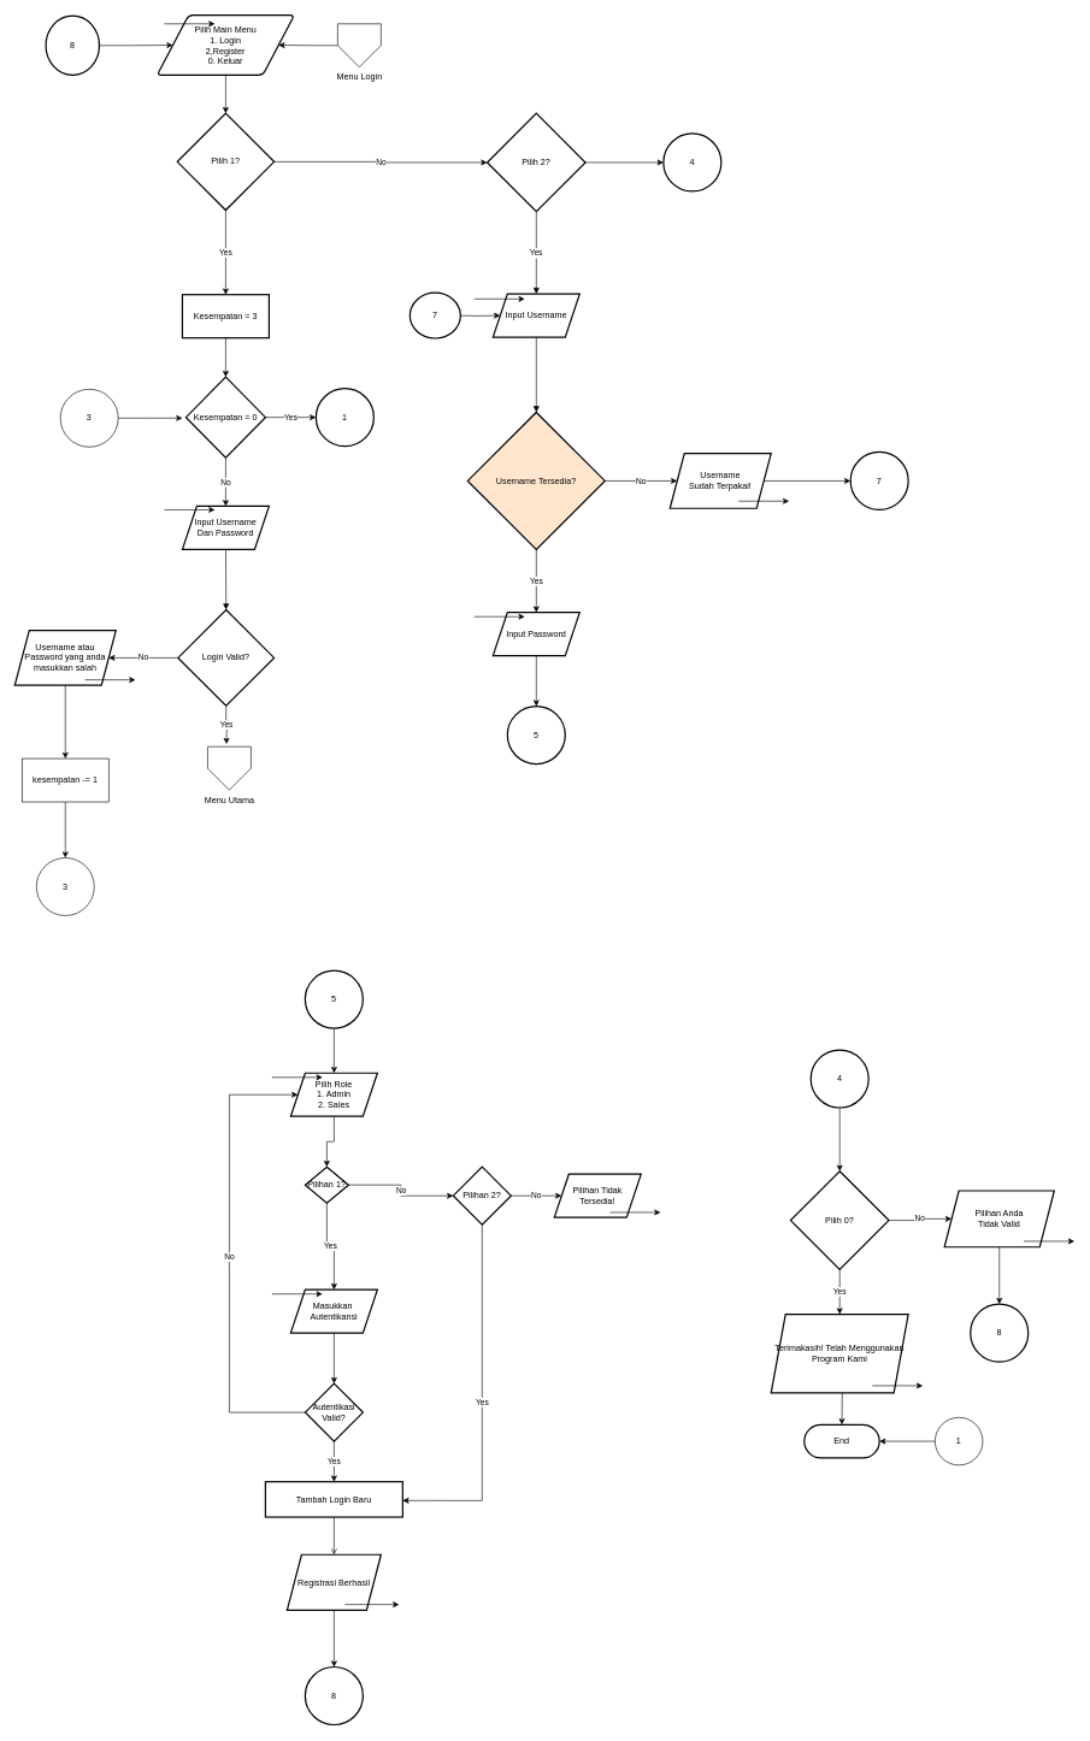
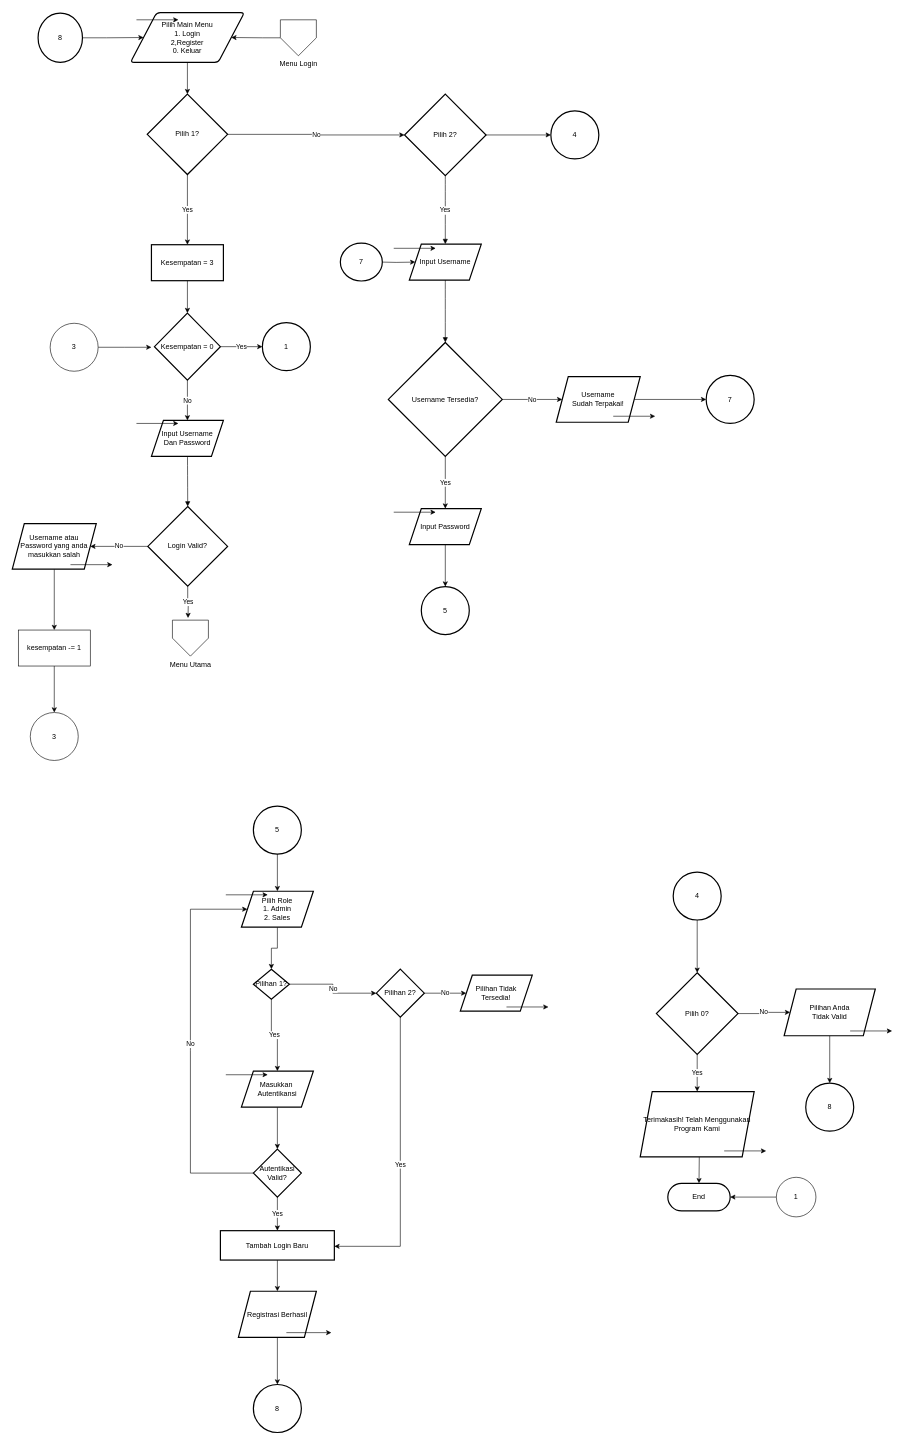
  <mxCell id="0" />
  <mxCell id="1" parent="0" />
  <mxCell id="2" value="No" style="edgeStyle=orthogonalEdgeStyle;rounded=0;orthogonalLoop=1;jettySize=auto;html=1;" edge="1" parent="1" source="4" target="6"><mxGeometry relative="1" as="geometry" /></mxCell>
  <mxCell id="3" value="Yes" style="edgeStyle=orthogonalEdgeStyle;rounded=0;orthogonalLoop=1;jettySize=auto;html=1;" edge="1" parent="1" source="4" target="64"><mxGeometry relative="1" as="geometry" /></mxCell>
  <mxCell id="4" value="Pilih 1?" style="rhombus;strokeWidth=2;whiteSpace=wrap;" vertex="1" parent="1"><mxGeometry x="245" y="156" width="134" height="134" as="geometry" /></mxCell>
  <mxCell id="5" value="" style="edgeStyle=orthogonalEdgeStyle;rounded=0;orthogonalLoop=1;jettySize=auto;html=1;" edge="1" parent="1" source="6" target="87"><mxGeometry relative="1" as="geometry" /></mxCell>
  <mxCell id="6" value="Pilih 2?" style="rhombus;strokeWidth=2;whiteSpace=wrap;" vertex="1" parent="1"><mxGeometry x="674" y="156" width="136" height="136" as="geometry" /></mxCell>
  <mxCell id="7" value="Yes" style="edgeStyle=orthogonalEdgeStyle;rounded=0;orthogonalLoop=1;jettySize=auto;html=1;" edge="1" parent="1" source="9"><mxGeometry relative="1" as="geometry"><mxPoint x="313" y="1029.5" as="targetPoint" /></mxGeometry></mxCell>
  <mxCell id="8" value="No" style="edgeStyle=orthogonalEdgeStyle;rounded=0;orthogonalLoop=1;jettySize=auto;html=1;" edge="1" parent="1" source="9" target="42"><mxGeometry relative="1" as="geometry" /></mxCell>
  <mxCell id="9" value="Login Valid?" style="rhombus;strokeWidth=2;whiteSpace=wrap;" vertex="1" parent="1"><mxGeometry x="246" y="843.5" width="133" height="133" as="geometry" /></mxCell>
  <mxCell id="10" value="" style="edgeStyle=orthogonalEdgeStyle;rounded=0;orthogonalLoop=1;jettySize=auto;html=1;" edge="1" parent="1" target="11"><mxGeometry relative="1" as="geometry"><mxPoint x="1165" y="1884" as="sourcePoint" /></mxGeometry></mxCell>
  <mxCell id="11" value="End" style="rounded=1;whiteSpace=wrap;arcSize=50;strokeWidth=2;" vertex="1" parent="1"><mxGeometry x="1113" y="1972" width="104" height="46" as="geometry" /></mxCell>
  <mxCell id="12" value="No" style="edgeStyle=orthogonalEdgeStyle;rounded=0;orthogonalLoop=1;jettySize=auto;html=1;" edge="1" parent="1" source="14"><mxGeometry relative="1" as="geometry"><mxPoint x="937" y="665" as="targetPoint" /></mxGeometry></mxCell>
  <mxCell id="13" value="Yes" style="edgeStyle=orthogonalEdgeStyle;rounded=0;orthogonalLoop=1;jettySize=auto;html=1;" edge="1" parent="1" source="14" target="21"><mxGeometry relative="1" as="geometry" /></mxCell>
- <mxCell id="14" value="Username Tersedia?" style="rhombus;strokeWidth=2;whiteSpace=wrap;fillColor=#ffe6cc;" vertex="1" parent="1"><mxGeometry x="647" y="570" width="190" height="190" as="geometry" /></mxCell>
- <mxCell id="15" value="" style="edgeStyle=orthogonalEdgeStyle;rounded=0;orthogonalLoop=1;jettySize=auto;html=1;endArrow=open;" edge="1" parent="1" source="16" target="45"><mxGeometry relative="1" as="geometry" /></mxCell>
+ <mxCell id="14" value="Username Tersedia?" style="rhombus;strokeWidth=2;whiteSpace=wrap;" vertex="1" parent="1"><mxGeometry x="647" y="570" width="190" height="190" as="geometry" /></mxCell>
+ <mxCell id="15" value="" style="edgeStyle=orthogonalEdgeStyle;rounded=0;orthogonalLoop=1;jettySize=auto;html=1;" edge="1" parent="1" source="16" target="45"><mxGeometry relative="1" as="geometry" /></mxCell>
  <mxCell id="16" value="Tambah Login Baru" style="whiteSpace=wrap;strokeWidth=2;" vertex="1" parent="1"><mxGeometry x="367" y="2051" width="190" height="49" as="geometry" /></mxCell>
  <mxCell id="17" value="" style="curved=1;startArrow=none;endArrow=block;exitX=0.5;exitY=1;entryX=0.5;entryY=0;rounded=0;" edge="1" parent="1" target="9"><mxGeometry relative="1" as="geometry"><Array as="points" /><mxPoint x="312" y="736.5" as="sourcePoint" /></mxGeometry></mxCell>
  <mxCell id="18" value="Yes" style="curved=1;startArrow=none;endArrow=block;exitX=0.5;exitY=1;entryX=0.5;entryY=0;rounded=0;" edge="1" parent="1" source="6"><mxGeometry relative="1" as="geometry"><Array as="points" /><mxPoint x="742" y="406" as="targetPoint" /></mxGeometry></mxCell>
  <mxCell id="19" value="" style="curved=1;startArrow=none;endArrow=block;exitX=0.5;exitY=1;entryX=0.5;entryY=0;rounded=0;" edge="1" parent="1" target="14"><mxGeometry relative="1" as="geometry"><Array as="points" /><mxPoint x="742" y="455" as="sourcePoint" /></mxGeometry></mxCell>
  <mxCell id="20" value="" style="edgeStyle=orthogonalEdgeStyle;rounded=0;orthogonalLoop=1;jettySize=auto;html=1;" edge="1" parent="1" source="21" target="88"><mxGeometry relative="1" as="geometry" /></mxCell>
  <mxCell id="21" value="Input Password" style="shape=parallelogram;perimeter=parallelogramPerimeter;whiteSpace=wrap;html=1;fixedSize=1;strokeWidth=2;" vertex="1" parent="1"><mxGeometry x="682" y="847" width="120" height="60" as="geometry" /></mxCell>
  <mxCell id="22" value="Input Username" style="shape=parallelogram;perimeter=parallelogramPerimeter;whiteSpace=wrap;html=1;fixedSize=1;strokeWidth=2;" vertex="1" parent="1"><mxGeometry x="682" y="406" width="120" height="60" as="geometry" /></mxCell>
  <mxCell id="23" value="No" style="edgeStyle=orthogonalEdgeStyle;rounded=0;orthogonalLoop=1;jettySize=auto;html=1;" edge="1" parent="1" source="25" target="27"><mxGeometry relative="1" as="geometry" /></mxCell>
  <mxCell id="24" value="Yes" style="edgeStyle=orthogonalEdgeStyle;rounded=0;orthogonalLoop=1;jettySize=auto;html=1;" edge="1" parent="1" source="25" target="28"><mxGeometry relative="1" as="geometry" /></mxCell>
  <mxCell id="25" value="Pilih 0?" style="rhombus;strokeWidth=2;whiteSpace=wrap;" vertex="1" parent="1"><mxGeometry x="1094" y="1621" width="136" height="136" as="geometry" /></mxCell>
  <mxCell id="26" value="" style="edgeStyle=orthogonalEdgeStyle;rounded=0;orthogonalLoop=1;jettySize=auto;html=1;" edge="1" parent="1" source="27" target="82"><mxGeometry relative="1" as="geometry" /></mxCell>
  <mxCell id="27" value="     Pilihan Anda&lt;div&gt;Tidak Valid&lt;/div&gt;" style="shape=parallelogram;perimeter=parallelogramPerimeter;whiteSpace=wrap;html=1;fixedSize=1;strokeWidth=2;" vertex="1" parent="1"><mxGeometry x="1307" y="1648" width="152" height="78" as="geometry" /></mxCell>
  <mxCell id="28" value="    Terimakasih! Telah Menggunakan Program Kami" style="shape=parallelogram;perimeter=parallelogramPerimeter;whiteSpace=wrap;html=1;fixedSize=1;strokeWidth=2;" vertex="1" parent="1"><mxGeometry x="1067" y="1819" width="190" height="109" as="geometry" /></mxCell>
  <mxCell id="29" value="Input Username&lt;br&gt;Dan Password" style="shape=parallelogram;perimeter=parallelogramPerimeter;whiteSpace=wrap;html=1;fixedSize=1;strokeWidth=2;" vertex="1" parent="1"><mxGeometry x="252" y="700" width="120" height="60" as="geometry" /></mxCell>
  <mxCell id="30" value="" style="edgeStyle=orthogonalEdgeStyle;rounded=0;orthogonalLoop=1;jettySize=auto;html=1;" edge="1" parent="1" source="31" target="65"><mxGeometry relative="1" as="geometry" /></mxCell>
  <mxCell id="31" value="     Username&lt;div&gt;Sudah Terpakai!&lt;/div&gt;" style="shape=parallelogram;perimeter=parallelogramPerimeter;whiteSpace=wrap;html=1;fixedSize=1;strokeWidth=2;" vertex="1" parent="1"><mxGeometry x="927" y="627" width="140" height="76" as="geometry" /></mxCell>
  <mxCell id="32" value="" style="edgeStyle=orthogonalEdgeStyle;rounded=0;orthogonalLoop=1;jettySize=auto;html=1;" edge="1" parent="1" source="33" target="4"><mxGeometry relative="1" as="geometry" /></mxCell>
  <mxCell id="33" value="Pilih Main Menu&lt;br&gt;1. Login&lt;br&gt;2,Register&lt;br&gt;0. Keluar" style="shape=parallelogram;html=1;strokeWidth=2;perimeter=parallelogramPerimeter;whiteSpace=wrap;rounded=1;arcSize=12;size=0.23;" vertex="1" parent="1"><mxGeometry x="217" y="20" width="190" height="83" as="geometry" /></mxCell>
  <mxCell id="34" value="" style="endArrow=classic;html=1;rounded=0;" edge="1" parent="1"><mxGeometry width="50" height="50" relative="1" as="geometry"><mxPoint x="227" y="32" as="sourcePoint" /><mxPoint x="297" y="32" as="targetPoint" /></mxGeometry></mxCell>
  <mxCell id="35" value="" style="endArrow=classic;html=1;rounded=0;" edge="1" parent="1"><mxGeometry width="50" height="50" relative="1" as="geometry"><mxPoint x="227" y="705" as="sourcePoint" /><mxPoint x="297" y="705" as="targetPoint" /></mxGeometry></mxCell>
  <mxCell id="36" value="" style="endArrow=classic;html=1;rounded=0;" edge="1" parent="1"><mxGeometry width="50" height="50" relative="1" as="geometry"><mxPoint x="656" y="413" as="sourcePoint" /><mxPoint x="726" y="413" as="targetPoint" /></mxGeometry></mxCell>
  <mxCell id="37" value="" style="endArrow=classic;html=1;rounded=0;" edge="1" parent="1"><mxGeometry width="50" height="50" relative="1" as="geometry"><mxPoint x="1207" y="1918" as="sourcePoint" /><mxPoint x="1277" y="1918" as="targetPoint" /></mxGeometry></mxCell>
  <mxCell id="38" value="" style="endArrow=classic;html=1;rounded=0;" edge="1" parent="1"><mxGeometry width="50" height="50" relative="1" as="geometry"><mxPoint x="656" y="853" as="sourcePoint" /><mxPoint x="726" y="853" as="targetPoint" /></mxGeometry></mxCell>
  <mxCell id="39" value="" style="endArrow=classic;html=1;rounded=0;" edge="1" parent="1"><mxGeometry width="50" height="50" relative="1" as="geometry"><mxPoint x="1022" y="693" as="sourcePoint" /><mxPoint x="1092" y="693" as="targetPoint" /></mxGeometry></mxCell>
  <mxCell id="40" value="" style="endArrow=classic;html=1;rounded=0;" edge="1" parent="1"><mxGeometry width="50" height="50" relative="1" as="geometry"><mxPoint x="1417" y="1718" as="sourcePoint" /><mxPoint x="1487" y="1718" as="targetPoint" /></mxGeometry></mxCell>
  <mxCell id="41" value="" style="edgeStyle=orthogonalEdgeStyle;rounded=0;orthogonalLoop=1;jettySize=auto;html=1;" edge="1" parent="1" source="42" target="62"><mxGeometry relative="1" as="geometry" /></mxCell>
  <mxCell id="42" value="     Username atau Password yang anda masukkan salah" style="shape=parallelogram;perimeter=parallelogramPerimeter;whiteSpace=wrap;html=1;fixedSize=1;strokeWidth=2;" vertex="1" parent="1"><mxGeometry x="20" y="872" width="140" height="76" as="geometry" /></mxCell>
  <mxCell id="43" value="" style="endArrow=classic;html=1;rounded=0;" edge="1" parent="1"><mxGeometry width="50" height="50" relative="1" as="geometry"><mxPoint x="117" y="940.5" as="sourcePoint" /><mxPoint x="187" y="940.5" as="targetPoint" /></mxGeometry></mxCell>
  <mxCell id="44" value="" style="edgeStyle=orthogonalEdgeStyle;rounded=0;orthogonalLoop=1;jettySize=auto;html=1;" edge="1" parent="1" source="45" target="76"><mxGeometry relative="1" as="geometry" /></mxCell>
  <mxCell id="45" value="     Registrasi Berhasil" style="shape=parallelogram;perimeter=parallelogramPerimeter;whiteSpace=wrap;html=1;fixedSize=1;strokeWidth=2;" vertex="1" parent="1"><mxGeometry x="397" y="2152" width="130" height="77" as="geometry" /></mxCell>
  <mxCell id="46" value="" style="edgeStyle=orthogonalEdgeStyle;rounded=0;orthogonalLoop=1;jettySize=auto;html=1;" edge="1" parent="1" source="47" target="50"><mxGeometry relative="1" as="geometry" /></mxCell>
  <mxCell id="47" value="Pilih Role&lt;div&gt;1. Admin&lt;/div&gt;&lt;div&gt;2. Sales&lt;/div&gt;" style="shape=parallelogram;perimeter=parallelogramPerimeter;whiteSpace=wrap;html=1;fixedSize=1;strokeWidth=2;" vertex="1" parent="1"><mxGeometry x="402" y="1485" width="120" height="60" as="geometry" /></mxCell>
  <mxCell id="48" value="Yes" style="edgeStyle=orthogonalEdgeStyle;rounded=0;orthogonalLoop=1;jettySize=auto;html=1;" edge="1" parent="1" source="50" target="52"><mxGeometry relative="1" as="geometry" /></mxCell>
  <mxCell id="49" value="No" style="edgeStyle=orthogonalEdgeStyle;rounded=0;orthogonalLoop=1;jettySize=auto;html=1;" edge="1" parent="1" source="50" target="55"><mxGeometry relative="1" as="geometry" /></mxCell>
  <mxCell id="50" value="Pilihan 1?" style="rhombus;whiteSpace=wrap;html=1;strokeWidth=2;" vertex="1" parent="1"><mxGeometry x="422" y="1615" width="60" height="50" as="geometry" /></mxCell>
  <mxCell id="51" value="" style="edgeStyle=orthogonalEdgeStyle;rounded=0;orthogonalLoop=1;jettySize=auto;html=1;" edge="1" parent="1" source="52" target="59"><mxGeometry relative="1" as="geometry" /></mxCell>
  <mxCell id="52" value="Masukkan&amp;nbsp;&lt;div&gt;Autentikansi&lt;/div&gt;" style="shape=parallelogram;perimeter=parallelogramPerimeter;whiteSpace=wrap;html=1;fixedSize=1;strokeWidth=2;" vertex="1" parent="1"><mxGeometry x="402" y="1785" width="120" height="60" as="geometry" /></mxCell>
  <mxCell id="53" value="No" style="edgeStyle=orthogonalEdgeStyle;rounded=0;orthogonalLoop=1;jettySize=auto;html=1;" edge="1" parent="1" source="55" target="56"><mxGeometry relative="1" as="geometry" /></mxCell>
  <mxCell id="54" value="Yes" style="edgeStyle=orthogonalEdgeStyle;rounded=0;orthogonalLoop=1;jettySize=auto;html=1;exitX=0.5;exitY=1;exitDx=0;exitDy=0;" edge="1" parent="1" source="55"><mxGeometry relative="1" as="geometry"><Array as="points"><mxPoint x="667" y="2077" /></Array><mxPoint x="777.077" y="1711.003" as="sourcePoint" /><mxPoint x="557" y="2077.08" as="targetPoint" /></mxGeometry></mxCell>
  <mxCell id="55" value="Pilihan 2?" style="rhombus;whiteSpace=wrap;html=1;strokeWidth=2;" vertex="1" parent="1"><mxGeometry x="627" y="1615" width="80" height="80" as="geometry" /></mxCell>
  <mxCell id="56" value="Pilihan Tidak Tersedia!" style="shape=parallelogram;perimeter=parallelogramPerimeter;whiteSpace=wrap;html=1;fixedSize=1;strokeWidth=2;" vertex="1" parent="1"><mxGeometry x="767" y="1625" width="120" height="60" as="geometry" /></mxCell>
  <mxCell id="57" value="" style="endArrow=classic;html=1;rounded=0;" edge="1" parent="1"><mxGeometry width="50" height="50" relative="1" as="geometry"><mxPoint x="376" y="1791" as="sourcePoint" /><mxPoint x="446" y="1791" as="targetPoint" /></mxGeometry></mxCell>
  <mxCell id="58" value="Yes" style="edgeStyle=orthogonalEdgeStyle;rounded=0;orthogonalLoop=1;jettySize=auto;html=1;" edge="1" parent="1" source="59" target="16"><mxGeometry relative="1" as="geometry" /></mxCell>
  <mxCell id="59" value="Autentikasi Valid?" style="rhombus;whiteSpace=wrap;html=1;strokeWidth=2;" vertex="1" parent="1"><mxGeometry x="422" y="1915" width="80" height="80" as="geometry" /></mxCell>
  <mxCell id="60" value="No" style="endArrow=classic;html=1;rounded=0;exitX=0;exitY=0.5;exitDx=0;exitDy=0;entryX=0;entryY=0.5;entryDx=0;entryDy=0;" edge="1" parent="1" source="59" target="47"><mxGeometry width="50" height="50" relative="1" as="geometry"><mxPoint x="344" y="1941" as="sourcePoint" /><mxPoint x="337" y="1531" as="targetPoint" /><Array as="points"><mxPoint x="317" y="1955" /><mxPoint x="317" y="1751" /><mxPoint x="317" y="1515" /></Array></mxGeometry></mxCell>
  <mxCell id="61" value="" style="edgeStyle=orthogonalEdgeStyle;rounded=0;orthogonalLoop=1;jettySize=auto;html=1;" edge="1" parent="1" source="62" target="72"><mxGeometry relative="1" as="geometry" /></mxCell>
  <mxCell id="62" value="kesempatan -= 1" style="rounded=0;whiteSpace=wrap;html=1;" vertex="1" parent="1"><mxGeometry x="30" y="1049.5" width="120" height="60" as="geometry" /></mxCell>
  <mxCell id="63" value="" style="edgeStyle=orthogonalEdgeStyle;rounded=0;orthogonalLoop=1;jettySize=auto;html=1;" edge="1" parent="1" source="64" target="68"><mxGeometry relative="1" as="geometry" /></mxCell>
  <mxCell id="64" value="Kesempatan = 3" style="whiteSpace=wrap;html=1;strokeWidth=2;" vertex="1" parent="1"><mxGeometry x="252" y="407" width="120" height="60" as="geometry" /></mxCell>
  <mxCell id="65" value="7" style="ellipse;whiteSpace=wrap;html=1;strokeWidth=2;" vertex="1" parent="1"><mxGeometry x="1177" y="625" width="80" height="80" as="geometry" /></mxCell>
  <mxCell id="66" value="No" style="edgeStyle=orthogonalEdgeStyle;rounded=0;orthogonalLoop=1;jettySize=auto;html=1;" edge="1" parent="1" source="68" target="29"><mxGeometry relative="1" as="geometry" /></mxCell>
  <mxCell id="67" value="Yes" style="edgeStyle=orthogonalEdgeStyle;rounded=0;orthogonalLoop=1;jettySize=auto;html=1;" edge="1" parent="1" source="68" target="69"><mxGeometry relative="1" as="geometry" /></mxCell>
  <mxCell id="68" value="Kesempatan = 0" style="rhombus;whiteSpace=wrap;html=1;strokeWidth=2;" vertex="1" parent="1"><mxGeometry x="257" y="521" width="110" height="112" as="geometry" /></mxCell>
  <mxCell id="69" value="1" style="ellipse;whiteSpace=wrap;html=1;strokeWidth=2;" vertex="1" parent="1"><mxGeometry x="437" y="537" width="80" height="80" as="geometry" /></mxCell>
  <mxCell id="70" value="" style="edgeStyle=orthogonalEdgeStyle;rounded=0;orthogonalLoop=1;jettySize=auto;html=1;" edge="1" parent="1" source="71" target="11"><mxGeometry relative="1" as="geometry" /></mxCell>
  <mxCell id="71" value="1" style="ellipse;whiteSpace=wrap;html=1;aspect=fixed;" vertex="1" parent="1"><mxGeometry x="1294" y="1962" width="66" height="66" as="geometry" /></mxCell>
  <mxCell id="72" value="3" style="ellipse;whiteSpace=wrap;html=1;rounded=0;" vertex="1" parent="1"><mxGeometry x="50" y="1187" width="80" height="80" as="geometry" /></mxCell>
  <mxCell id="73" value="Menu Utama" style="verticalLabelPosition=bottom;verticalAlign=top;html=1;shape=offPageConnector;rounded=0;size=0.5;" vertex="1" parent="1"><mxGeometry x="287" y="1033" width="60" height="60" as="geometry" /></mxCell>
  <mxCell id="74" value="" style="edgeStyle=orthogonalEdgeStyle;rounded=0;orthogonalLoop=1;jettySize=auto;html=1;" edge="1" parent="1" source="75"><mxGeometry relative="1" as="geometry"><mxPoint x="252" y="578" as="targetPoint" /></mxGeometry></mxCell>
  <mxCell id="75" value="3" style="ellipse;whiteSpace=wrap;html=1;aspect=fixed;" vertex="1" parent="1"><mxGeometry x="83.15" y="538" width="80" height="80" as="geometry" /></mxCell>
  <mxCell id="76" value="8" style="ellipse;whiteSpace=wrap;html=1;strokeWidth=2;" vertex="1" parent="1"><mxGeometry x="422" y="2307.5" width="80" height="80" as="geometry" /></mxCell>
  <mxCell id="77" value="" style="edgeStyle=orthogonalEdgeStyle;rounded=0;orthogonalLoop=1;jettySize=auto;html=1;" edge="1" parent="1" target="22"><mxGeometry relative="1" as="geometry"><mxPoint x="637" y="436" as="sourcePoint" /></mxGeometry></mxCell>
  <mxCell id="78" value="7" style="strokeWidth=2;html=1;shape=mxgraph.flowchart.start_2;whiteSpace=wrap;" vertex="1" parent="1"><mxGeometry x="567" y="404.5" width="70" height="63" as="geometry" /></mxCell>
  <mxCell id="79" value="" style="endArrow=classic;html=1;rounded=0;" edge="1" parent="1"><mxGeometry width="50" height="50" relative="1" as="geometry"><mxPoint x="376" y="1491" as="sourcePoint" /><mxPoint x="446" y="1491" as="targetPoint" /></mxGeometry></mxCell>
  <mxCell id="80" value="" style="edgeStyle=orthogonalEdgeStyle;rounded=0;orthogonalLoop=1;jettySize=auto;html=1;" edge="1" parent="1" source="81" target="33"><mxGeometry relative="1" as="geometry" /></mxCell>
  <mxCell id="81" value="8" style="strokeWidth=2;html=1;shape=mxgraph.flowchart.start_2;whiteSpace=wrap;" vertex="1" parent="1"><mxGeometry x="63" y="21" width="74" height="82" as="geometry" /></mxCell>
  <mxCell id="82" value="8" style="ellipse;whiteSpace=wrap;html=1;strokeWidth=2;" vertex="1" parent="1"><mxGeometry x="1343" y="1805" width="80" height="80" as="geometry" /></mxCell>
  <mxCell id="83" value="" style="edgeStyle=orthogonalEdgeStyle;rounded=0;orthogonalLoop=1;jettySize=auto;html=1;" edge="1" parent="1" source="84" target="33"><mxGeometry relative="1" as="geometry" /></mxCell>
  <mxCell id="84" value="Menu Login" style="verticalLabelPosition=bottom;verticalAlign=top;html=1;shape=offPageConnector;rounded=0;size=0.5;" vertex="1" parent="1"><mxGeometry x="467" y="32" width="60" height="60" as="geometry" /></mxCell>
  <mxCell id="85" value="" style="endArrow=classic;html=1;rounded=0;" edge="1" parent="1"><mxGeometry width="50" height="50" relative="1" as="geometry"><mxPoint x="477" y="2221" as="sourcePoint" /><mxPoint x="552" y="2221" as="targetPoint" /></mxGeometry></mxCell>
  <mxCell id="86" value="" style="endArrow=classic;html=1;rounded=0;" edge="1" parent="1"><mxGeometry width="50" height="50" relative="1" as="geometry"><mxPoint x="844" y="1678" as="sourcePoint" /><mxPoint x="914" y="1678" as="targetPoint" /></mxGeometry></mxCell>
  <mxCell id="87" value="4" style="ellipse;whiteSpace=wrap;html=1;strokeWidth=2;" vertex="1" parent="1"><mxGeometry x="918" y="184" width="80" height="80" as="geometry" /></mxCell>
  <mxCell id="88" value="5" style="ellipse;whiteSpace=wrap;html=1;strokeWidth=2;" vertex="1" parent="1"><mxGeometry x="702" y="977" width="80" height="80" as="geometry" /></mxCell>
  <mxCell id="89" value="" style="edgeStyle=orthogonalEdgeStyle;rounded=0;orthogonalLoop=1;jettySize=auto;html=1;" edge="1" parent="1" source="90" target="47"><mxGeometry relative="1" as="geometry" /></mxCell>
  <mxCell id="90" value="5" style="ellipse;whiteSpace=wrap;html=1;strokeWidth=2;" vertex="1" parent="1"><mxGeometry x="422" y="1343" width="80" height="80" as="geometry" /></mxCell>
  <mxCell id="91" value="" style="edgeStyle=orthogonalEdgeStyle;rounded=0;orthogonalLoop=1;jettySize=auto;html=1;" edge="1" parent="1" source="92" target="25"><mxGeometry relative="1" as="geometry" /></mxCell>
  <mxCell id="92" value="4" style="ellipse;whiteSpace=wrap;html=1;strokeWidth=2;" vertex="1" parent="1"><mxGeometry x="1122" y="1453" width="80" height="80" as="geometry" /></mxCell>
